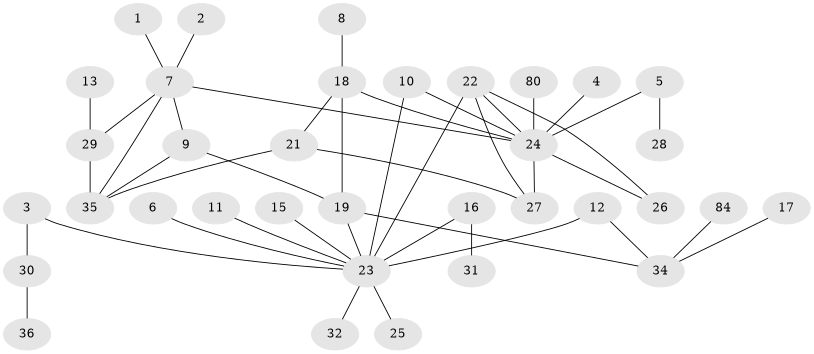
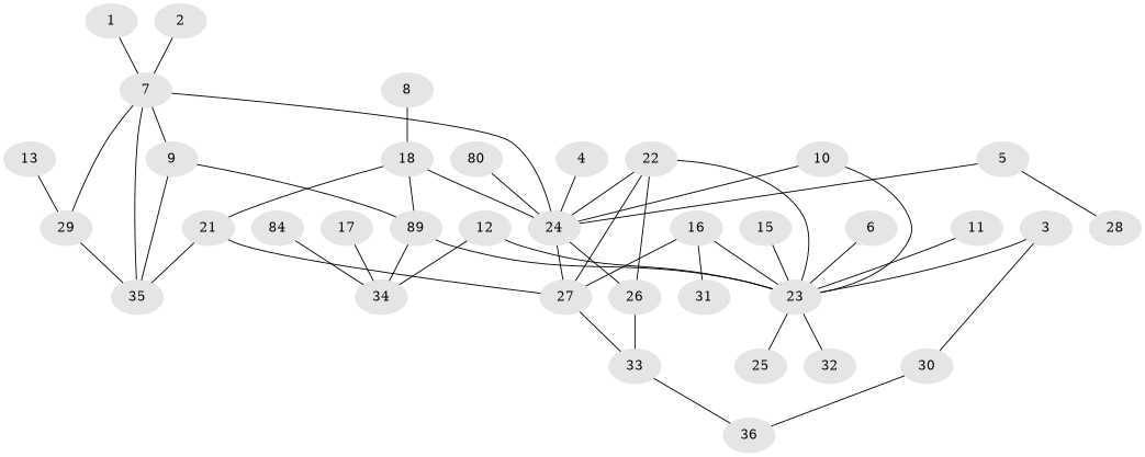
  graph {
    node [color=gray90 style=filled]
    edge [weight=1.0]
    1
    7
    24
    9
    29
    35
    2
    3
    23
    30
    25
    32
    36
    4
    27
    26
    5
    28
    6
-   19
+   19 [label=89]
    8
    18
    21
    34
    10
    11
    12
    13
    n29 [label=84]
    15
    16
    31
+   33
    17
    n35 [label=80]
    22
    1 -- 7
    7 -- 24
    7 -- 9
    7 -- 29
    7 -- 35
    24 -- 27
    24 -- 26
    9 -- 35
    9 -- 19
    29 -- 35
    2 -- 7
    3 -- 23
    3 -- 30
    23 -- 25
    23 -- 32
    30 -- 36
    4 -- 24
+   27 -- 33
+   26 -- 33
    5 -- 24
    5 -- 28
    6 -- 23
    19 -- 23
    19 -- 34
    8 -- 18
    18 -- 24
    18 -- 19 [weight=2.0]
    18 -- 21
    21 -- 35
    21 -- 27
    10 -- 24
    10 -- 23
    11 -- 23
    12 -- 23
    12 -- 34
    13 -- 29
    n29 -- 34
    15 -- 23
    16 -- 23 [weight=2.0]
+   16 -- 27
    16 -- 31
+   33 -- 36
    17 -- 34
    n35 -- 24
    22 -- 24
    22 -- 23
    22 -- 27
    22 -- 26
  }
